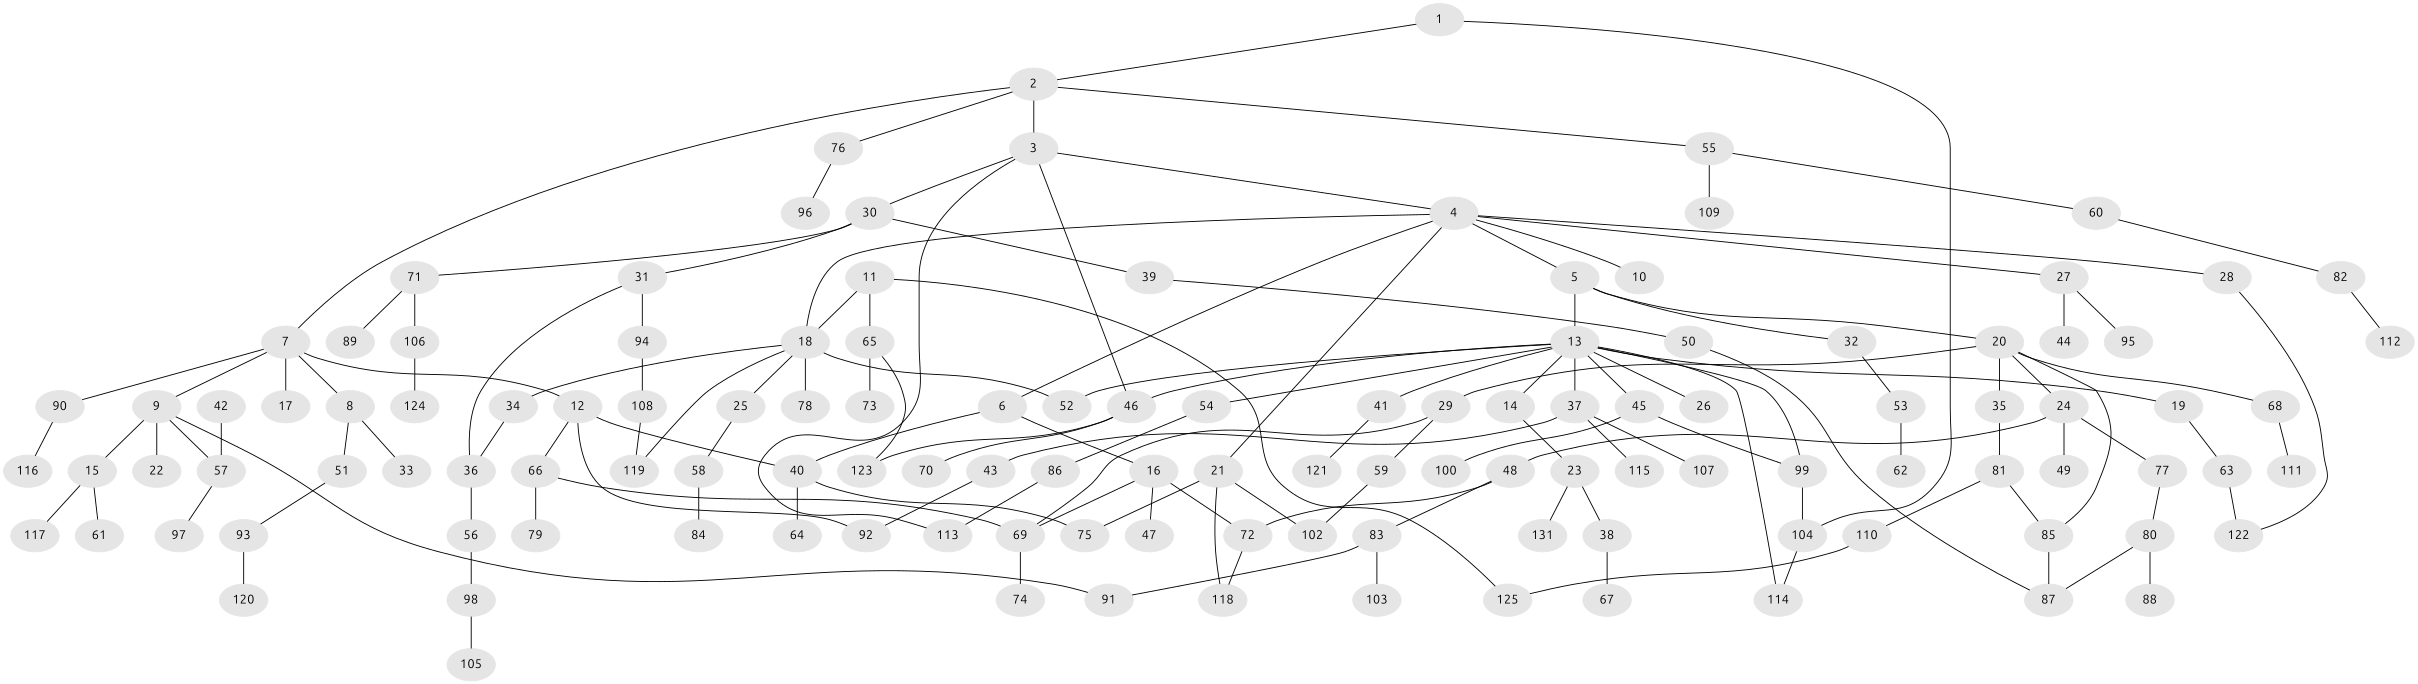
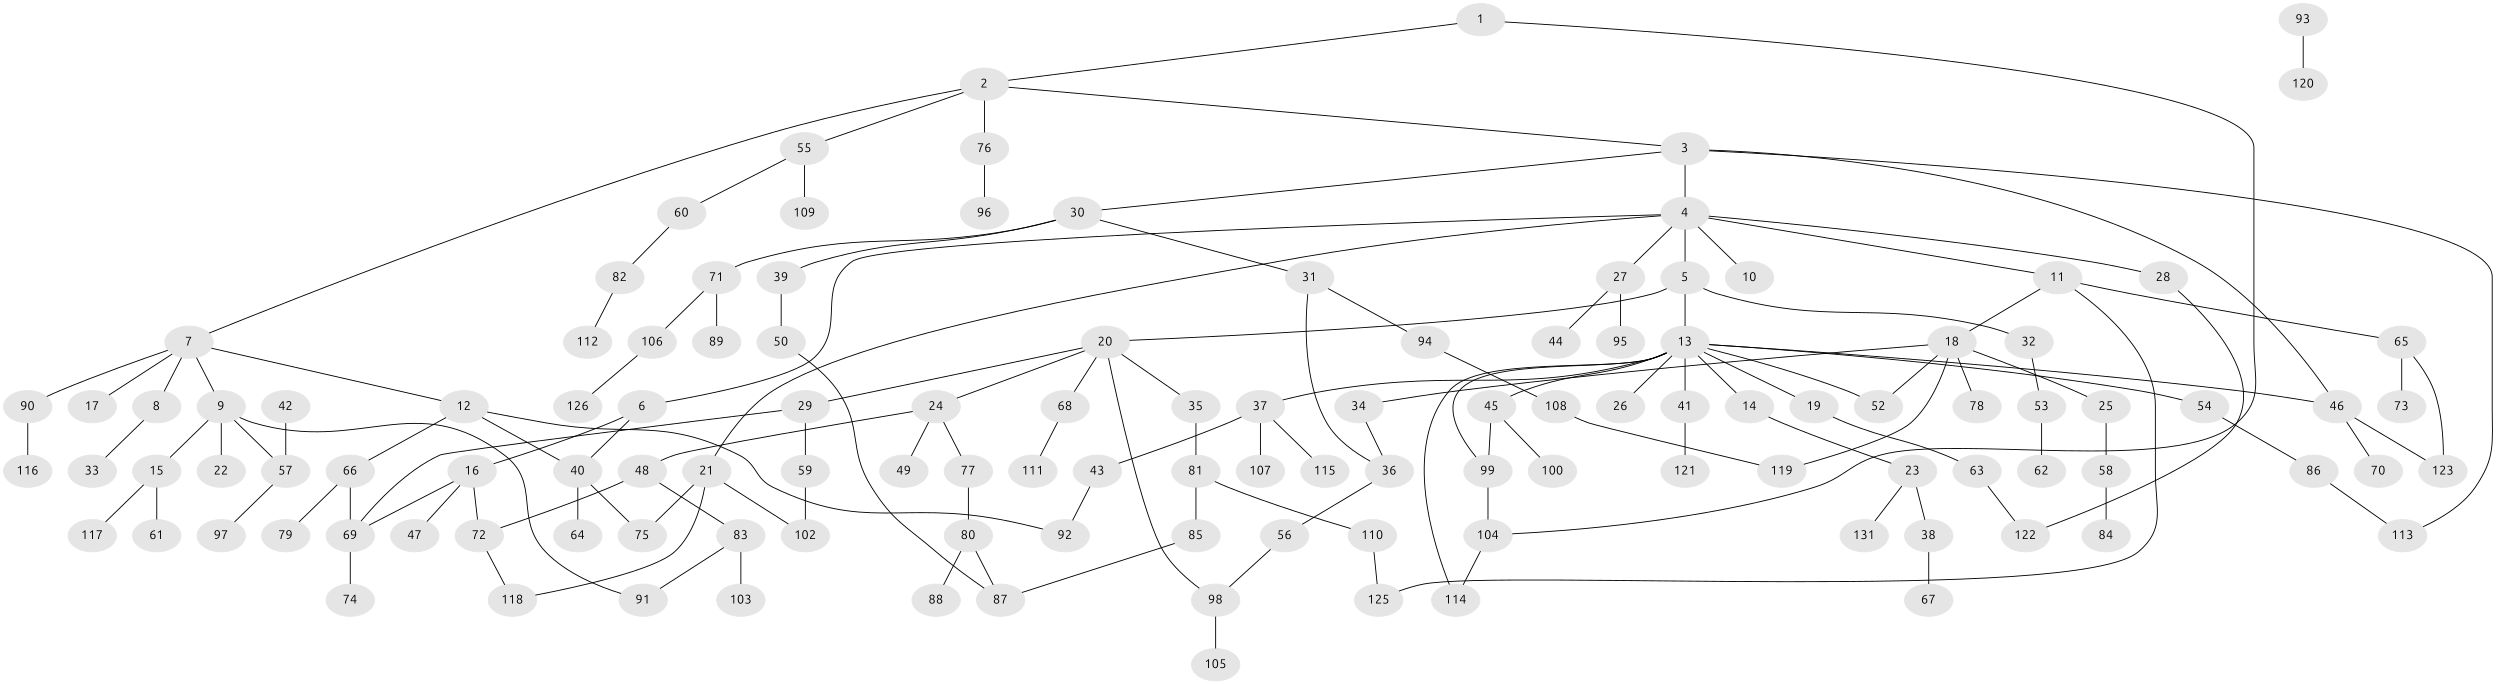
  graph {
    fontname=Ubuntu
    node [color=gray90 fontname=Ubuntu style=filled]
    edge [fontname=Ubuntu]
    1
    2
    104
    3
    7
    55
    76
    114
    4
    30
    46
    113
    8
    9
    12
    17
    90
    60
    109
    96
    5
    6
    10
    11
    21
    27
    28
    31
    39
    71
    70
    123
    13
    20
    32
    16
    40
    18
    65
    125
    75
    102
    118
    44
    95
    122
    14
    19
    26
    37
    41
    45
    52
    54
    99
    24
    29
    35
    68
    98
    53
    47
    69
    72
    64
    33
-   51
    15
    22
    91
    57
    66
    92
    116
    93
    61
    117
    42
    25
    34
    78
    119
    73
    79
    23
    63
    43
    107
    115
    121
    100
    86
    38
    n94 [label=131]
    74
    58
    36
    48
    49
    77
    59
    81
    111
    105
    67
    83
    80
    84
    94
    50
    89
    106
    56
    108
    62
    85
    110
    87
    97
    103
    120
    82
    112
-   124
+   124 [label=126]
    88
    1 -- 2
    1 -- 104
    2 -- 3
    2 -- 7
    2 -- 55
    2 -- 76
    104 -- 114
    3 -- 4
    3 -- 30
    3 -- 46
    3 -- 113
    7 -- 8
    7 -- 9
    7 -- 12
    7 -- 17
    7 -- 90
    55 -- 60
    55 -- 109
    76 -- 96
    4 -- 5
    4 -- 6
    4 -- 10
-   4 -- 18
+   4 -- 11
    4 -- 21
    4 -- 27
    4 -- 28
    30 -- 31
    30 -- 39
    30 -- 71
    46 -- 70
    46 -- 123
    8 -- 33
-   8 -- 51
    9 -- 15
    9 -- 22
    9 -- 91
    9 -- 57
    12 -- 40
    12 -- 66
    12 -- 92
    90 -- 116
    60 -- 82
    5 -- 13
    5 -- 20
    5 -- 32
    6 -- 16
    6 -- 40
    11 -- 18
    11 -- 65
    11 -- 125
    21 -- 75
    21 -- 102
    21 -- 118
    27 -- 44
    27 -- 95
    28 -- 122
    31 -- 36
    31 -- 94
    39 -- 50
    71 -- 89
    71 -- 106
    13 -- 114
    13 -- 46
    13 -- 14
    13 -- 19
    13 -- 26
    13 -- 37
    13 -- 41
    13 -- 45
    13 -- 52
    13 -- 54
    13 -- 99
    20 -- 24
    20 -- 29
    20 -- 35
    20 -- 68
-   20 -- 85
+   20 -- 98
    32 -- 53
    16 -- 47
    16 -- 69
    16 -- 72
    40 -- 75
    40 -- 64
    18 -- 52
    18 -- 25
    18 -- 34
    18 -- 78
    18 -- 119
    65 -- 123
    65 -- 73
    14 -- 23
    19 -- 63
    37 -- 43
    37 -- 107
    37 -- 115
    41 -- 121
    45 -- 99
    45 -- 100
    54 -- 86
    99 -- 104
    24 -- 48
    24 -- 49
    24 -- 77
    29 -- 69
    29 -- 59
    35 -- 81
    68 -- 111
    98 -- 105
    53 -- 62
    69 -- 74
    72 -- 118
-   51 -- 93
    15 -- 61
    15 -- 117
    57 -- 97
    66 -- 69
    66 -- 79
    93 -- 120
    42 -- 57
    25 -- 58
    34 -- 36
    23 -- 38
    23 -- n94
    63 -- 122
    43 -- 92
    86 -- 113
    38 -- 67
    58 -- 84
    36 -- 56
    48 -- 72
    48 -- 83
    77 -- 80
    59 -- 102
    81 -- 85
    81 -- 110
    83 -- 91
    83 -- 103
    80 -- 87
    80 -- 88
    94 -- 108
    50 -- 87
    106 -- 124
    56 -- 98
    108 -- 119
    85 -- 87
    110 -- 125
    82 -- 112
  }
